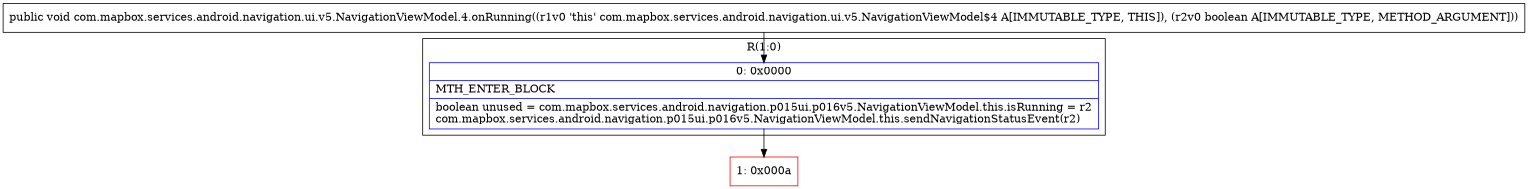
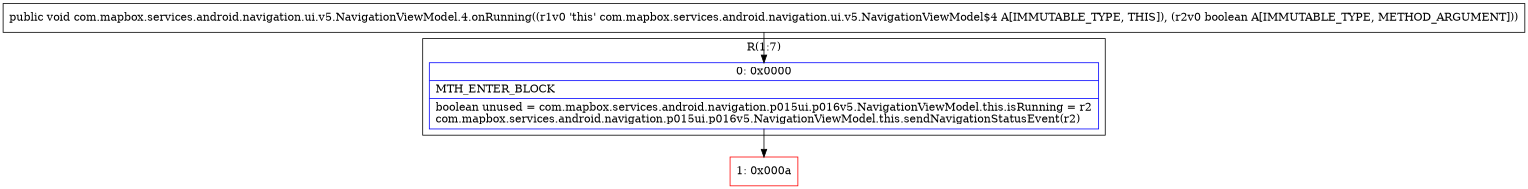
  digraph {
    fontname="DejaVu Serif"
    node [shape=record fontname="DejaVu Serif"]
    edge [fontname="DejaVu Serif"]
    n1 [color=blue label="{0\:\ 0x0000|MTH_ENTER_BLOCK\l|boolean unused = com.mapbox.services.android.navigation.p015ui.p016v5.NavigationViewModel.this.isRunning = r2\lcom.mapbox.services.android.navigation.p015ui.p016v5.NavigationViewModel.this.sendNavigationStatusEvent(r2)\l}"]
    n2 [color=red label="{1\:\ 0x000a}"]
    n3 [label="{public void com.mapbox.services.android.navigation.ui.v5.NavigationViewModel.4.onRunning((r1v0 'this' com.mapbox.services.android.navigation.ui.v5.NavigationViewModel$4 A[IMMUTABLE_TYPE, THIS]), (r2v0 boolean A[IMMUTABLE_TYPE, METHOD_ARGUMENT])) }"]
    subgraph cluster_1 {
-     label="R(1:0)"
+     label="R(1:7)"
      n1
    }
    n1 -> n2
    n3 -> n1
  }
